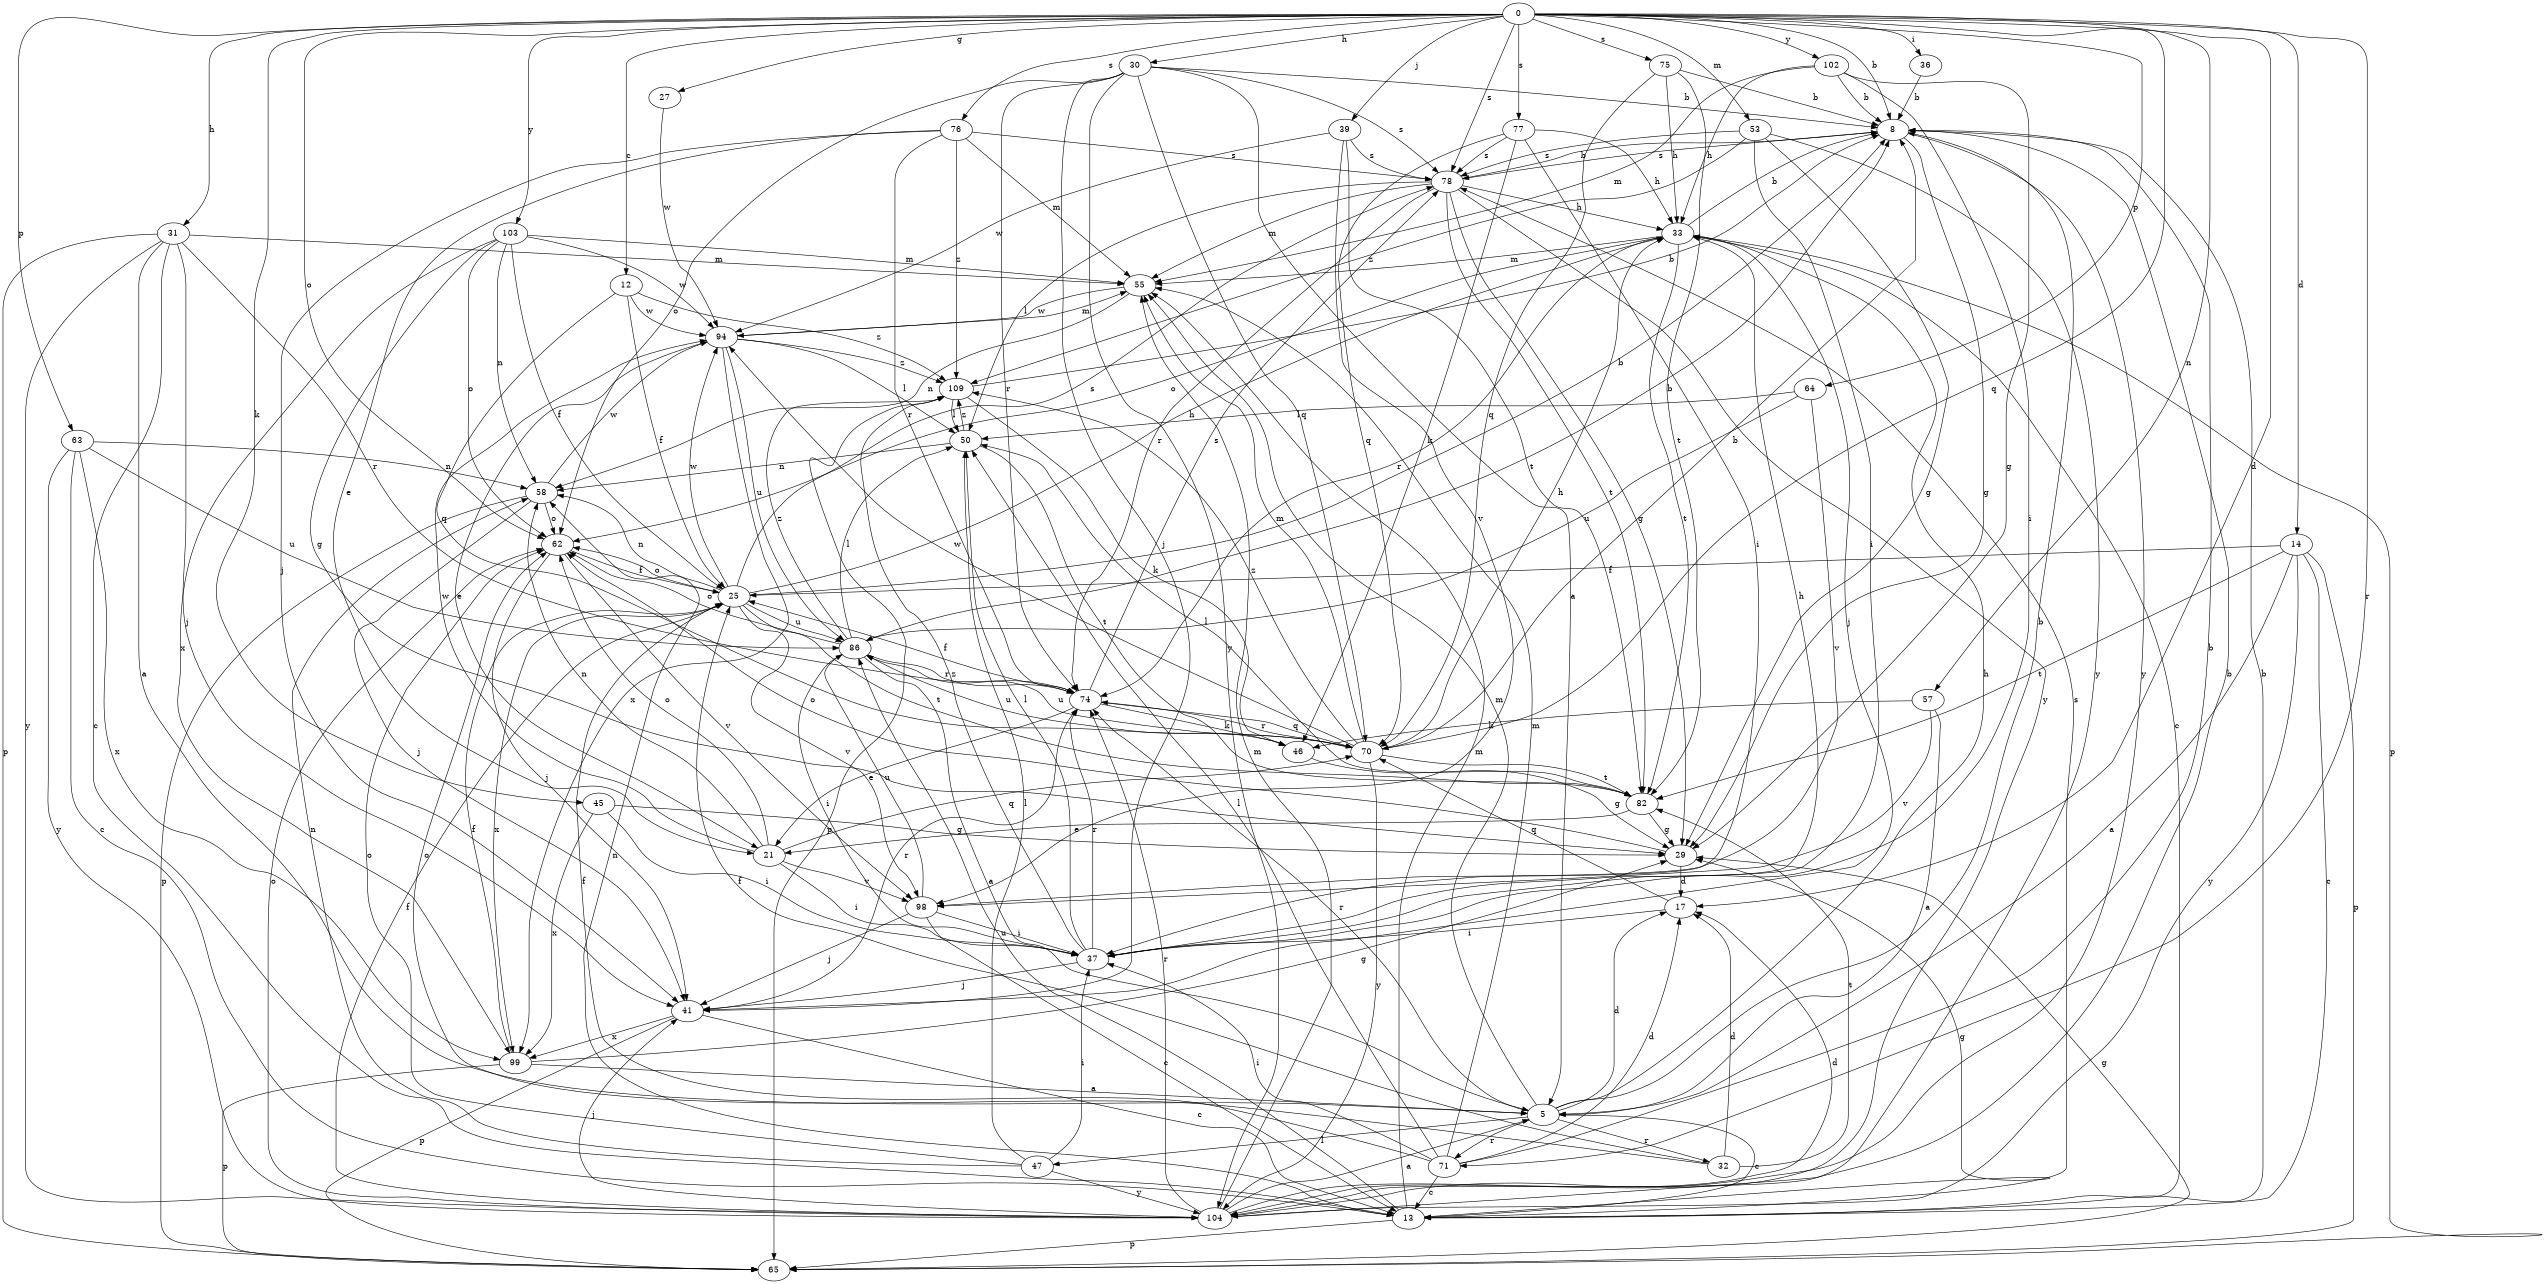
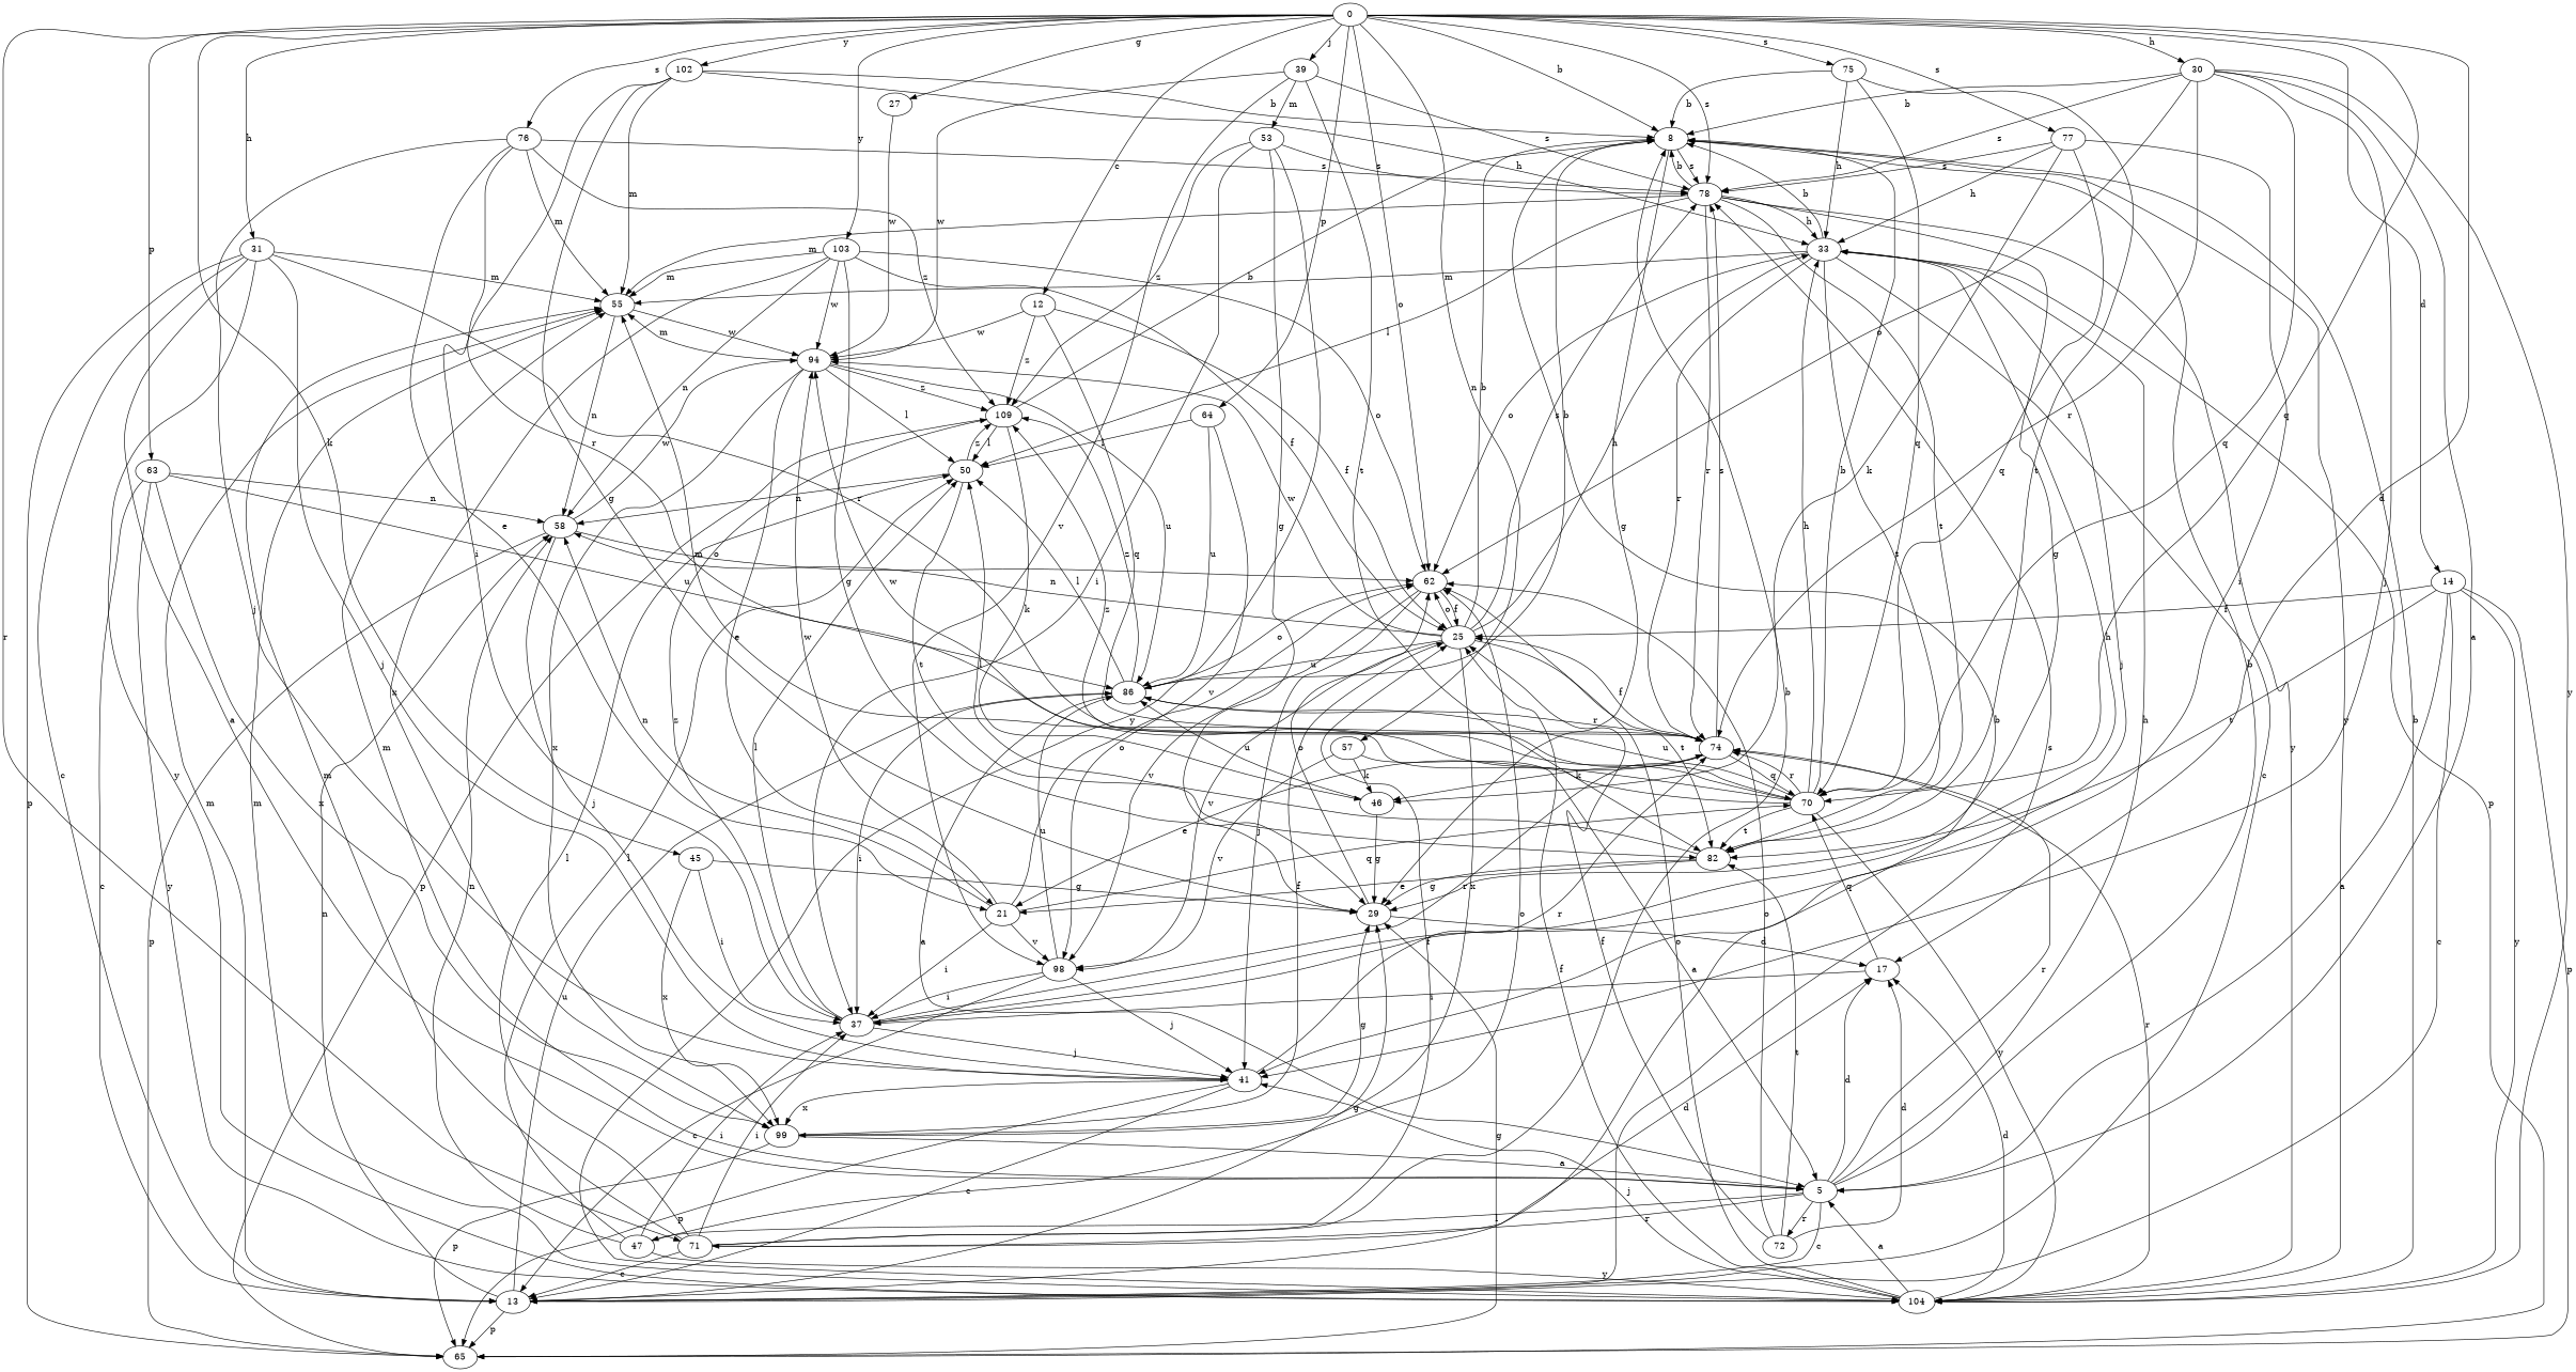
  strict digraph {
    0
    8
    12
    14
    17
    27
    30
    31
-   36
    39
    45
    53
    57
    62
    63
    64
    70
    71
    75
    76
    77
    78
    102
    103
    29
    104
    25
    94
    109
    5
    13
    65
    82
    37
    74
    41
    55
    n38 [label=98]
    99
    46
    58
    86
    50
    33
    21
    47
-   72 [label=32]
+   72
    0 -> 8 [label=b]
    0 -> 12 [label=c]
    0 -> 14 [label=d]
    0 -> 17 [label=d]
    0 -> 27 [label=g]
    0 -> 30 [label=h]
    0 -> 31 [label=h]
-   0 -> 36 [label=i]
    0 -> 39 [label=j]
    0 -> 45 [label=k]
-   0 -> 53 [label=m]
+   39 -> 53 [label=m]
    0 -> 57 [label=n]
    0 -> 62 [label=o]
    0 -> 63 [label=p]
    0 -> 64 [label=p]
    0 -> 70 [label=q]
    0 -> 71 [label=r]
    0 -> 75 [label=s]
    0 -> 76 [label=s]
    0 -> 77 [label=s]
    0 -> 78 [label=s]
    0 -> 102 [label=y]
    0 -> 103 [label=y]
    8 -> 78 [label=s]
    8 -> 29 [label=g]
    8 -> 104 [label=y]
    12 -> 70 [label=q]
    12 -> 25 [label=f]
    12 -> 94 [label=w]
    12 -> 109 [label=z]
    14 -> 104 [label=y]
    14 -> 25 [label=f]
    14 -> 5 [label=a]
    14 -> 13 [label=c]
    14 -> 65 [label=p]
    14 -> 82 [label=t]
    17 -> 70 [label=q]
    17 -> 37 [label=i]
    27 -> 94 [label=w]
    30 -> 8 [label=b]
    30 -> 62 [label=o]
    30 -> 70 [label=q]
    30 -> 78 [label=s]
    30 -> 104 [label=y]
    30 -> 5 [label=a]
    30 -> 74 [label=r]
    30 -> 41 [label=j]
    31 -> 104 [label=y]
    31 -> 5 [label=a]
    31 -> 13 [label=c]
    31 -> 65 [label=p]
    31 -> 74 [label=r]
    31 -> 41 [label=j]
    31 -> 55 [label=m]
-   36 -> 8 [label=b]
    39 -> 78 [label=s]
    39 -> 94 [label=w]
    39 -> 82 [label=t]
    39 -> n38 [label=v]
    45 -> 29 [label=g]
    45 -> 37 [label=i]
    45 -> 99 [label=x]
    53 -> 78 [label=s]
    53 -> 29 [label=g]
    53 -> 104 [label=y]
    53 -> 109 [label=z]
    53 -> 37 [label=i]
    57 -> 5 [label=a]
    57 -> n38 [label=v]
    57 -> 46 [label=k]
    62 -> 25 [label=f]
    62 -> 41 [label=j]
    62 -> n38 [label=v]
    63 -> 104 [label=y]
    63 -> 13 [label=c]
    63 -> 99 [label=x]
    63 -> 58 [label=n]
    63 -> 86 [label=u]
    64 -> n38 [label=v]
    64 -> 86 [label=u]
    64 -> 50 [label=l]
    70 -> 8 [label=b]
    70 -> 104 [label=y]
    70 -> 94 [label=w]
    70 -> 109 [label=z]
    70 -> 82 [label=t]
    70 -> 74 [label=r]
    70 -> 55 [label=m]
    70 -> 86 [label=u]
    70 -> 33 [label=h]
    71 -> 8 [label=b]
    71 -> 17 [label=d]
    71 -> 25 [label=f]
    71 -> 13 [label=c]
    71 -> 37 [label=i]
    71 -> 55 [label=m]
    71 -> 50 [label=l]
    75 -> 8 [label=b]
    75 -> 70 [label=q]
    75 -> 82 [label=t]
    75 -> 33 [label=h]
    76 -> 78 [label=s]
    76 -> 109 [label=z]
    76 -> 74 [label=r]
    76 -> 41 [label=j]
    76 -> 55 [label=m]
    76 -> 21 [label=e]
    77 -> 70 [label=q]
    77 -> 78 [label=s]
    77 -> 37 [label=i]
    77 -> 46 [label=k]
    77 -> 33 [label=h]
    78 -> 8 [label=b]
    78 -> 29 [label=g]
    78 -> 104 [label=y]
    78 -> 82 [label=t]
    78 -> 74 [label=r]
    78 -> 55 [label=m]
    78 -> 50 [label=l]
    78 -> 33 [label=h]
    102 -> 8 [label=b]
    102 -> 29 [label=g]
    102 -> 37 [label=i]
    102 -> 55 [label=m]
    102 -> 33 [label=h]
    103 -> 62 [label=o]
    103 -> 29 [label=g]
    103 -> 25 [label=f]
    103 -> 94 [label=w]
    103 -> 55 [label=m]
    103 -> 99 [label=x]
    103 -> 58 [label=n]
    29 -> 17 [label=d]
    29 -> 62 [label=o]
    104 -> 8 [label=b]
    104 -> 17 [label=d]
    104 -> 62 [label=o]
    104 -> 25 [label=f]
    104 -> 5 [label=a]
    104 -> 74 [label=r]
    104 -> 41 [label=j]
    104 -> 55 [label=m]
    25 -> 8 [label=b]
    25 -> 62 [label=o]
    25 -> 78 [label=s]
    25 -> 94 [label=w]
    25 -> 82 [label=t]
    25 -> n38 [label=v]
    25 -> 99 [label=x]
    25 -> 58 [label=n]
    25 -> 86 [label=u]
    25 -> 33 [label=h]
    94 -> 109 [label=z]
    94 -> 55 [label=m]
    94 -> 99 [label=x]
    94 -> 86 [label=u]
    94 -> 50 [label=l]
    94 -> 21 [label=e]
    109 -> 8 [label=b]
    109 -> 65 [label=p]
    109 -> 46 [label=k]
    109 -> 50 [label=l]
    5 -> 8 [label=b]
    5 -> 17 [label=d]
    5 -> 71 [label=r]
    5 -> 13 [label=c]
    5 -> 74 [label=r]
    5 -> 55 [label=m]
    5 -> 33 [label=h]
    5 -> 47 [label=l]
    5 -> 72 [label=r]
    13 -> 8 [label=b]
    13 -> 78 [label=s]
    13 -> 29 [label=g]
    13 -> 65 [label=p]
    13 -> 55 [label=m]
    13 -> 58 [label=n]
    13 -> 86 [label=u]
    65 -> 29 [label=g]
    82 -> 29 [label=g]
    82 -> 50 [label=l]
    82 -> 21 [label=e]
    37 -> 109 [label=z]
    37 -> 74 [label=r]
    37 -> 41 [label=j]
    37 -> 50 [label=l]
    37 -> 33 [label=h]
    74 -> 70 [label=q]
    74 -> 78 [label=s]
    74 -> 25 [label=f]
    74 -> 46 [label=k]
    74 -> 21 [label=e]
    41 -> 13 [label=c]
    41 -> 65 [label=p]
    41 -> 74 [label=r]
    41 -> 99 [label=x]
    55 -> 94 [label=w]
    55 -> 58 [label=n]
    n38 -> 13 [label=c]
    n38 -> 37 [label=i]
    n38 -> 41 [label=j]
    n38 -> 86 [label=u]
    99 -> 29 [label=g]
    99 -> 25 [label=f]
    99 -> 5 [label=a]
    99 -> 65 [label=p]
    46 -> 29 [label=g]
    46 -> 86 [label=u]
    58 -> 62 [label=o]
    58 -> 94 [label=w]
    58 -> 65 [label=p]
    58 -> 41 [label=j]
    86 -> 8 [label=b]
    86 -> 62 [label=o]
    86 -> 109 [label=z]
    86 -> 5 [label=a]
    86 -> 37 [label=i]
    86 -> 74 [label=r]
    86 -> 50 [label=l]
    50 -> 109 [label=z]
    50 -> 82 [label=t]
    50 -> 58 [label=n]
    33 -> 8 [label=b]
    33 -> 62 [label=o]
    33 -> 13 [label=c]
    33 -> 65 [label=p]
    33 -> 82 [label=t]
    33 -> 74 [label=r]
    33 -> 41 [label=j]
    33 -> 55 [label=m]
    21 -> 62 [label=o]
    21 -> 70 [label=q]
    21 -> 94 [label=w]
    21 -> 37 [label=i]
    21 -> n38 [label=v]
    21 -> 58 [label=n]
    47 -> 62 [label=o]
    47 -> 104 [label=y]
    47 -> 37 [label=i]
    47 -> 58 [label=n]
    47 -> 50 [label=l]
    72 -> 17 [label=d]
    72 -> 62 [label=o]
    72 -> 25 [label=f]
    72 -> 82 [label=t]
  }
